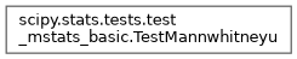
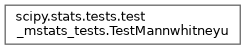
  digraph {
    rankdir=TB
-   n1 [color=grey40 fillcolor=white fontname=Helvetica fontsize=10 height=0.2 label="scipy.stats.tests.test\l_mstats_basic.TestMannwhitneyu" shape=box style=filled width=0.4]
+   n1 [color=grey40 fillcolor=white fontname=Helvetica fontsize=10 height=0.2 label="scipy.stats.tests.test\l_mstats_tests.TestMannwhitneyu" shape=box style=filled width=0.4]
  }
